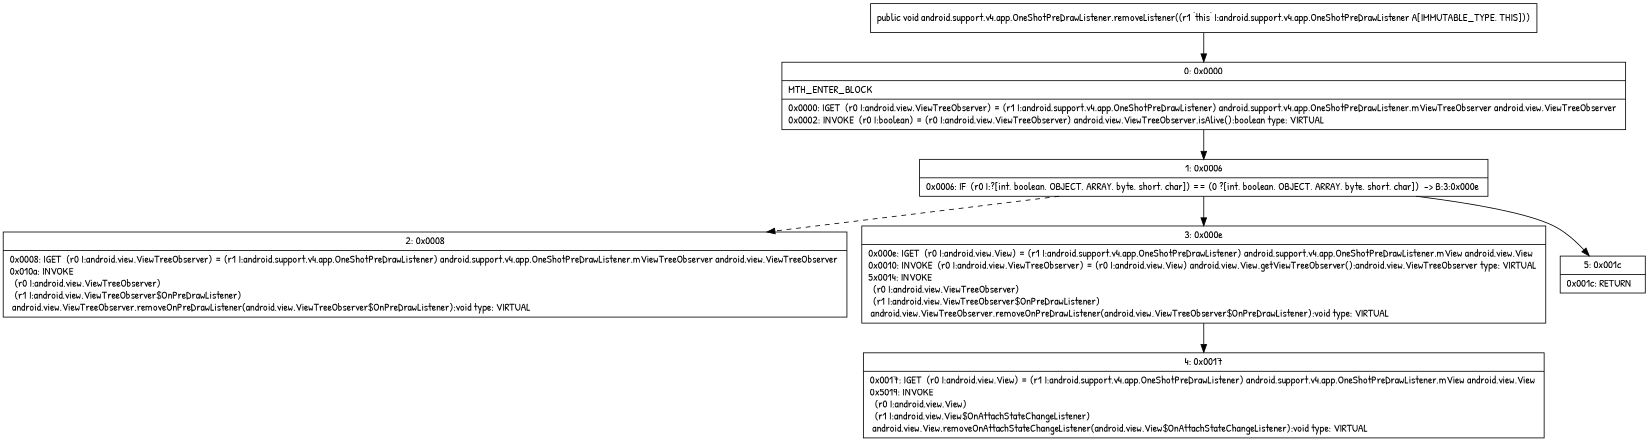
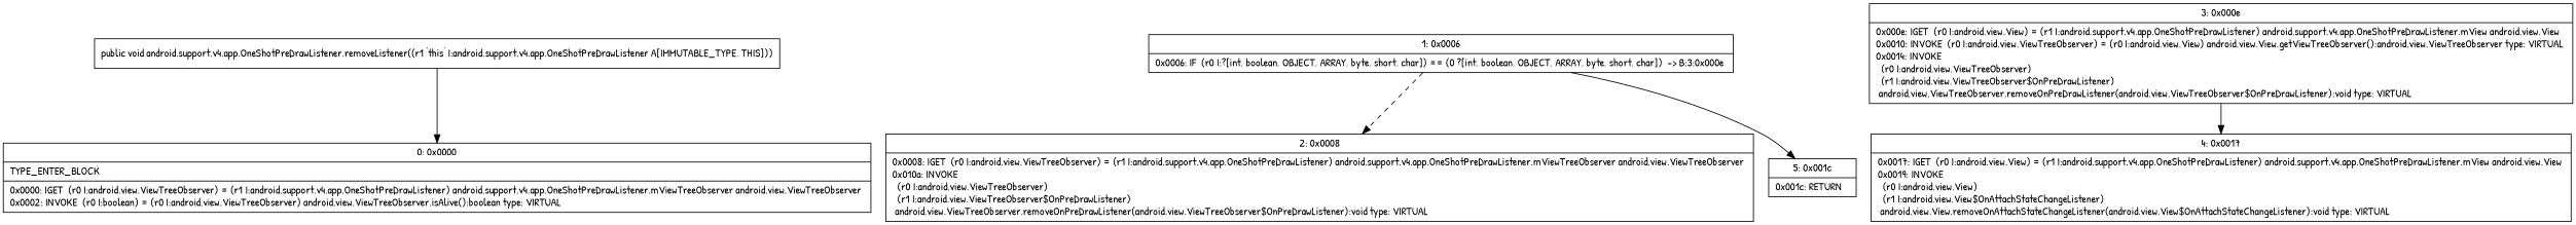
  digraph {
    fontname="Patrick Hand"
    node [fontname="Patrick Hand" shape=record]
    edge [fontname="Patrick Hand"]
-   n1 [label="{0\:\ 0x0000|MTH_ENTER_BLOCK\l|0x0000: IGET  (r0 I:android.view.ViewTreeObserver) = (r1 I:android.support.v4.app.OneShotPreDrawListener) android.support.v4.app.OneShotPreDrawListener.mViewTreeObserver android.view.ViewTreeObserver \l0x0002: INVOKE  (r0 I:boolean) = (r0 I:android.view.ViewTreeObserver) android.view.ViewTreeObserver.isAlive():boolean type: VIRTUAL \l}"]
+   n1 [label="{0\:\ 0x0000|TYPE_ENTER_BLOCK\l|0x0000: IGET  (r0 I:android.view.ViewTreeObserver) = (r1 I:android.support.v4.app.OneShotPreDrawListener) android.support.v4.app.OneShotPreDrawListener.mViewTreeObserver android.view.ViewTreeObserver \l0x0002: INVOKE  (r0 I:boolean) = (r0 I:android.view.ViewTreeObserver) android.view.ViewTreeObserver.isAlive():boolean type: VIRTUAL \l}"]
    n2 [label="{1\:\ 0x0006|0x0006: IF  (r0 I:?[int, boolean, OBJECT, ARRAY, byte, short, char]) == (0 ?[int, boolean, OBJECT, ARRAY, byte, short, char])  \-\> B:3:0x000e \l}"]
    n3 [label="{2\:\ 0x0008|0x0008: IGET  (r0 I:android.view.ViewTreeObserver) = (r1 I:android.support.v4.app.OneShotPreDrawListener) android.support.v4.app.OneShotPreDrawListener.mViewTreeObserver android.view.ViewTreeObserver \l0x010a: INVOKE  \l  (r0 I:android.view.ViewTreeObserver)\l  (r1 I:android.view.ViewTreeObserver$OnPreDrawListener)\l android.view.ViewTreeObserver.removeOnPreDrawListener(android.view.ViewTreeObserver$OnPreDrawListener):void type: VIRTUAL \l}"]
-   n4 [label="{3\:\ 0x000e|0x000e: IGET  (r0 I:android.view.View) = (r1 I:android.support.v4.app.OneShotPreDrawListener) android.support.v4.app.OneShotPreDrawListener.mView android.view.View \l0x0010: INVOKE  (r0 I:android.view.ViewTreeObserver) = (r0 I:android.view.View) android.view.View.getViewTreeObserver():android.view.ViewTreeObserver type: VIRTUAL \l5x0014: INVOKE  \l  (r0 I:android.view.ViewTreeObserver)\l  (r1 I:android.view.ViewTreeObserver$OnPreDrawListener)\l android.view.ViewTreeObserver.removeOnPreDrawListener(android.view.ViewTreeObserver$OnPreDrawListener):void type: VIRTUAL \l}"]
+   n4 [label="{3\:\ 0x000e|0x000e: IGET  (r0 I:android.view.View) = (r1 I:android.support.v4.app.OneShotPreDrawListener) android.support.v4.app.OneShotPreDrawListener.mView android.view.View \l0x0010: INVOKE  (r0 I:android.view.ViewTreeObserver) = (r0 I:android.view.View) android.view.View.getViewTreeObserver():android.view.ViewTreeObserver type: VIRTUAL \l0x0014: INVOKE  \l  (r0 I:android.view.ViewTreeObserver)\l  (r1 I:android.view.ViewTreeObserver$OnPreDrawListener)\l android.view.ViewTreeObserver.removeOnPreDrawListener(android.view.ViewTreeObserver$OnPreDrawListener):void type: VIRTUAL \l}"]
    n5 [label="{5\:\ 0x001c|0x001c: RETURN   \l}"]
-   n6 [label="{4\:\ 0x0017|0x0017: IGET  (r0 I:android.view.View) = (r1 I:android.support.v4.app.OneShotPreDrawListener) android.support.v4.app.OneShotPreDrawListener.mView android.view.View \l0x5019: INVOKE  \l  (r0 I:android.view.View)\l  (r1 I:android.view.View$OnAttachStateChangeListener)\l android.view.View.removeOnAttachStateChangeListener(android.view.View$OnAttachStateChangeListener):void type: VIRTUAL \l}"]
+   n6 [label="{4\:\ 0x0017|0x0017: IGET  (r0 I:android.view.View) = (r1 I:android.support.v4.app.OneShotPreDrawListener) android.support.v4.app.OneShotPreDrawListener.mView android.view.View \l0x0019: INVOKE  \l  (r0 I:android.view.View)\l  (r1 I:android.view.View$OnAttachStateChangeListener)\l android.view.View.removeOnAttachStateChangeListener(android.view.View$OnAttachStateChangeListener):void type: VIRTUAL \l}"]
    n7 [label="{public void android.support.v4.app.OneShotPreDrawListener.removeListener((r1 'this' I:android.support.v4.app.OneShotPreDrawListener A[IMMUTABLE_TYPE, THIS])) }"]
-   n1 -> n2
    n2 -> n3 [style=dashed]
-   n2 -> n4
    n2 -> n5
    n4 -> n6
    n7 -> n1
  }
